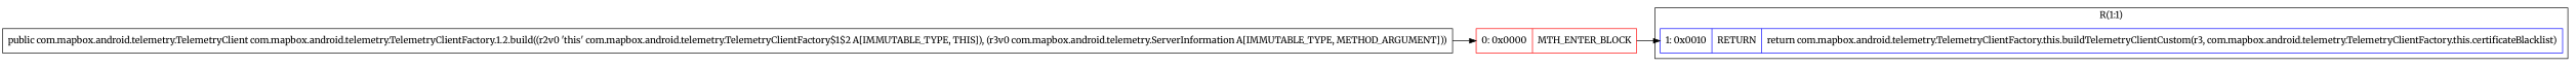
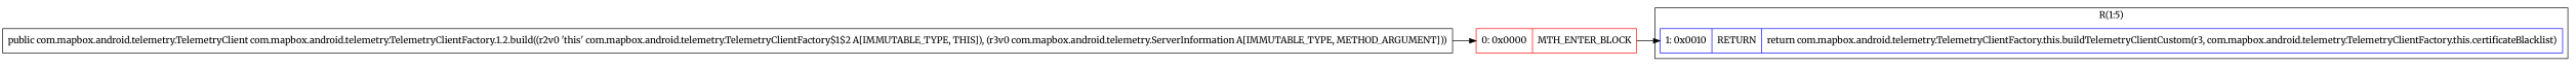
  digraph {
    rankdir=LR
    fontname=Merriweather
    node [shape=record fontname=Merriweather]
    edge [fontname=Merriweather]
    n1 [color=blue label="{1\:\ 0x0010|RETURN\l|return com.mapbox.android.telemetry.TelemetryClientFactory.this.buildTelemetryClientCustom(r3, com.mapbox.android.telemetry.TelemetryClientFactory.this.certificateBlacklist)\l}"]
    n2 [color=red label="{0\:\ 0x0000|MTH_ENTER_BLOCK\l}"]
    n3 [label="{public com.mapbox.android.telemetry.TelemetryClient com.mapbox.android.telemetry.TelemetryClientFactory.1.2.build((r2v0 'this' com.mapbox.android.telemetry.TelemetryClientFactory$1$2 A[IMMUTABLE_TYPE, THIS]), (r3v0 com.mapbox.android.telemetry.ServerInformation A[IMMUTABLE_TYPE, METHOD_ARGUMENT])) }"]
    subgraph cluster_1 {
-     label="R(1:1)"
+     label="R(1:5)"
      n1
    }
    n2 -> n1
    n3 -> n2
  }
